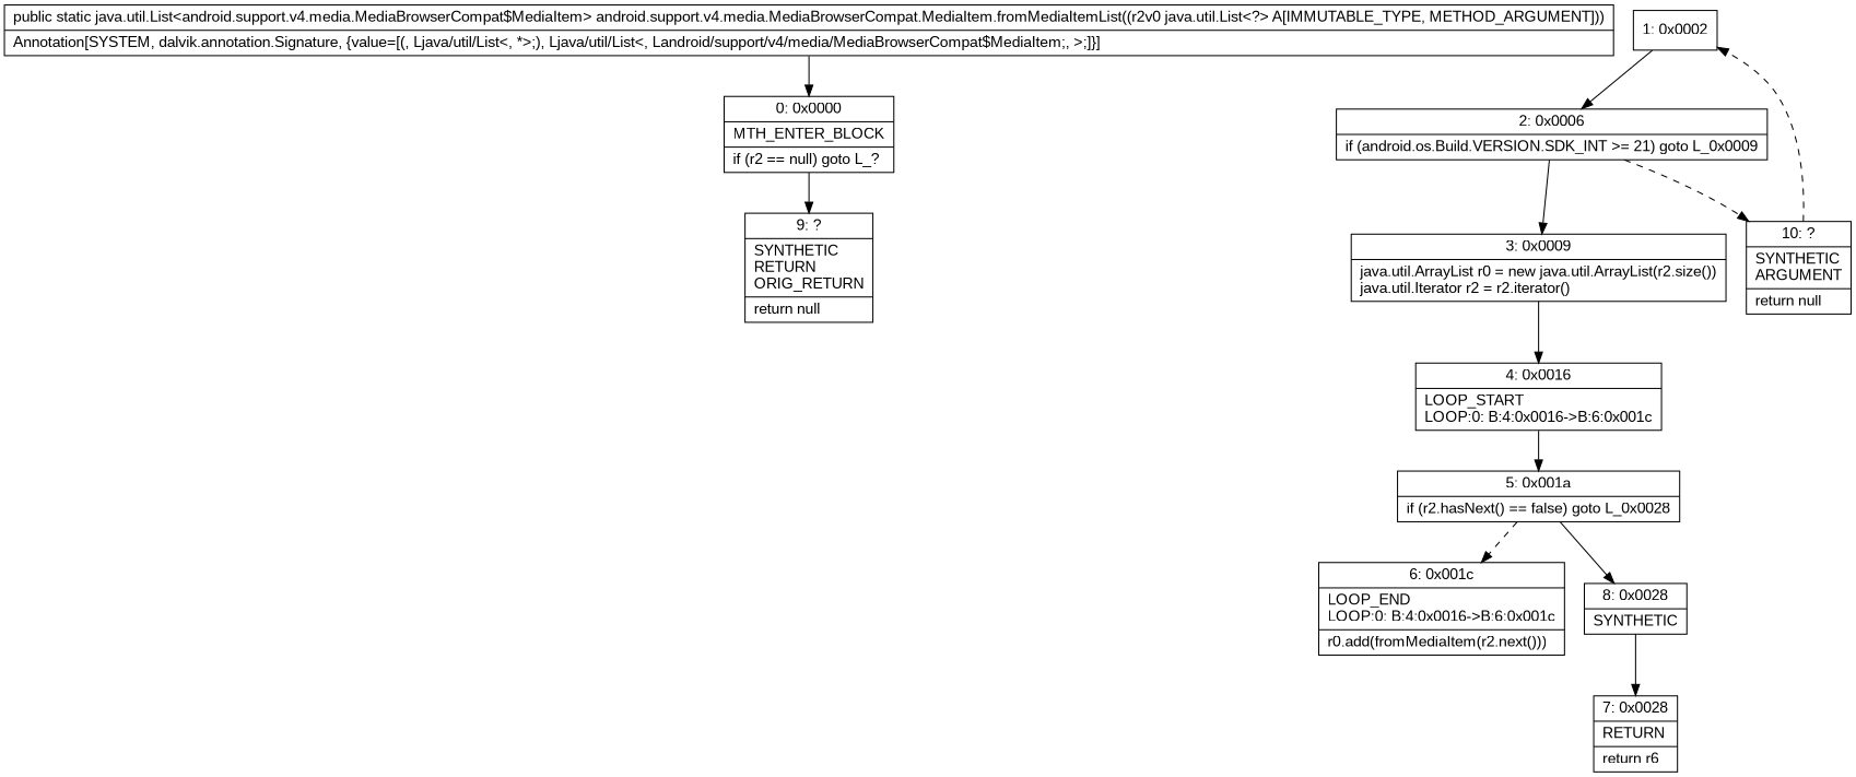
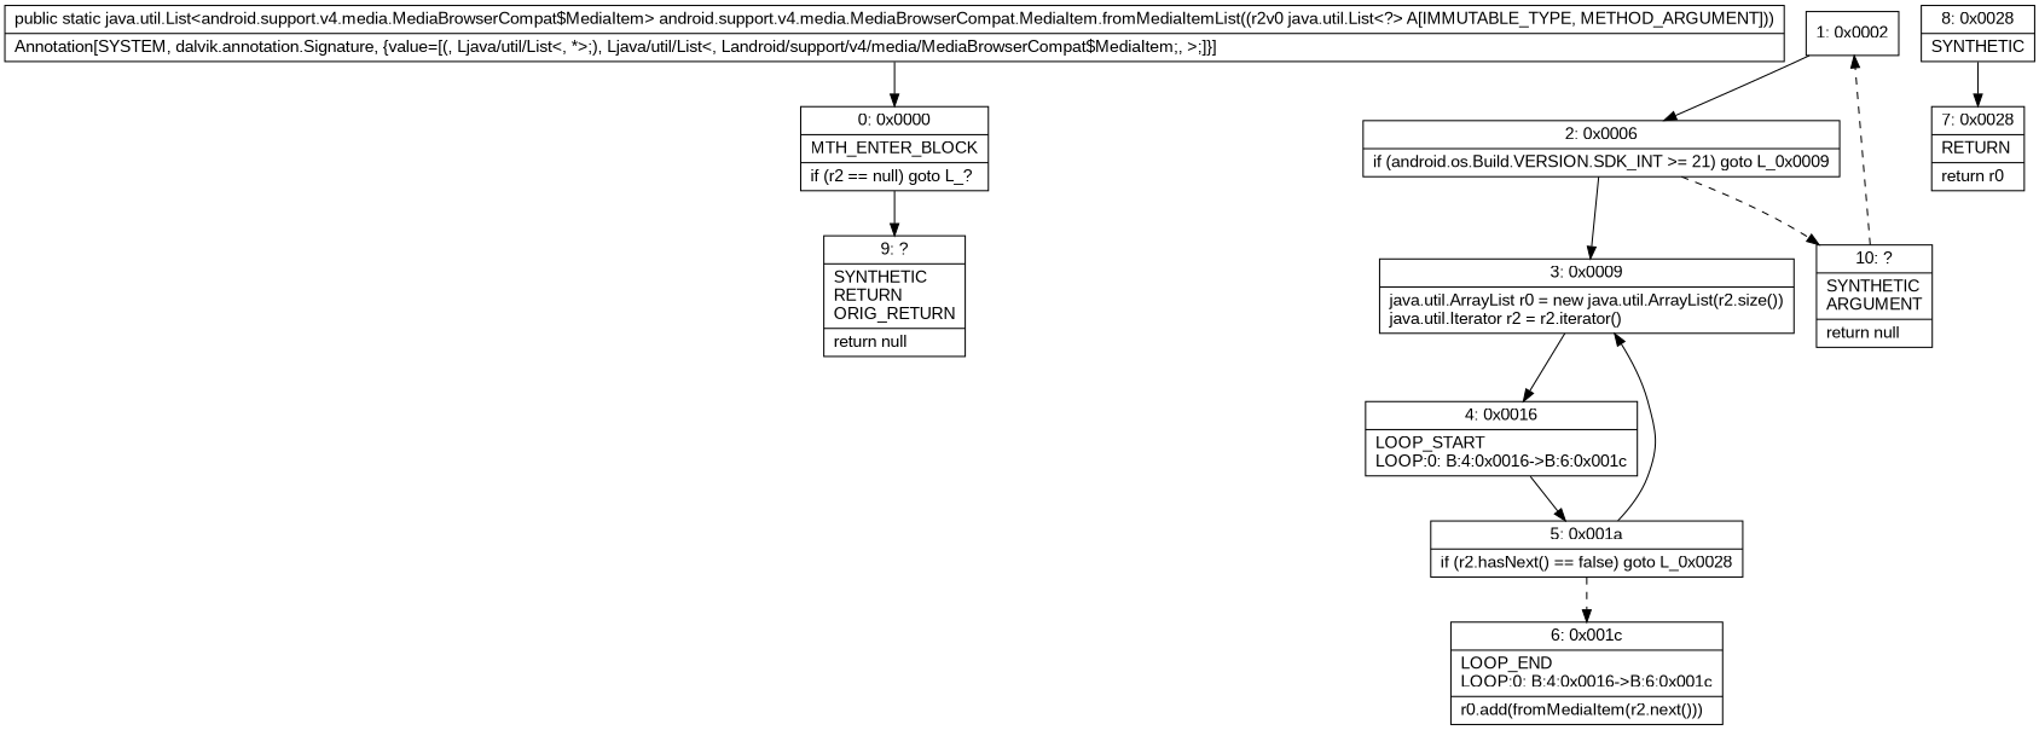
  digraph {
    fontname="Liberation Sans"
    node [fontname="Liberation Sans" shape=record]
    edge [fontname="Liberation Sans"]
    n1 [label="{0\:\ 0x0000|MTH_ENTER_BLOCK\l|if (r2 == null) goto L_?\l}"]
    n2 [label="{9\:\ ?|SYNTHETIC\lRETURN\lORIG_RETURN\l|return null\l}"]
    n3 [label="{1\:\ 0x0002}"]
    n4 [label="{2\:\ 0x0006|if (android.os.Build.VERSION.SDK_INT \>= 21) goto L_0x0009\l}"]
    n5 [label="{3\:\ 0x0009|java.util.ArrayList r0 = new java.util.ArrayList(r2.size())\ljava.util.Iterator r2 = r2.iterator()\l}"]
    n6 [label="{10\:\ ?|SYNTHETIC\lARGUMENT\l|return null\l}"]
    n7 [label="{4\:\ 0x0016|LOOP_START\lLOOP:0: B:4:0x0016\-\>B:6:0x001c\l}"]
    n8 [label="{5\:\ 0x001a|if (r2.hasNext() == false) goto L_0x0028\l}"]
    n9 [label="{6\:\ 0x001c|LOOP_END\lLOOP:0: B:4:0x0016\-\>B:6:0x001c\l|r0.add(fromMediaItem(r2.next()))\l}"]
    n10 [label="{8\:\ 0x0028|SYNTHETIC\l}"]
-   n11 [label="{7\:\ 0x0028|RETURN\l|return r6\l}"]
+   n11 [label="{7\:\ 0x0028|RETURN\l|return r0\l}"]
    n12 [label="{public static java.util.List\<android.support.v4.media.MediaBrowserCompat$MediaItem\> android.support.v4.media.MediaBrowserCompat.MediaItem.fromMediaItemList((r2v0 java.util.List\<?\> A[IMMUTABLE_TYPE, METHOD_ARGUMENT]))  | Annotation[SYSTEM, dalvik.annotation.Signature, \{value=[(, Ljava\/util\/List\<, *\>;), Ljava\/util\/List\<, Landroid\/support\/v4\/media\/MediaBrowserCompat$MediaItem;, \>;]\}]\l}"]
    n1 -> n2
    n3 -> n4
    n4 -> n5
    n4 -> n6 [style=dashed]
    n5 -> n7
    n6 -> n3 [style=dashed]
    n7 -> n8
    n8 -> n9 [style=dashed]
-   n8 -> n10
+   n8 -> n5
    n10 -> n11
    n12 -> n1
  }
